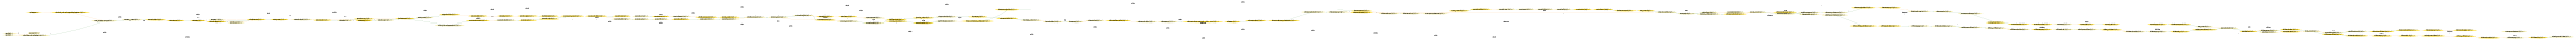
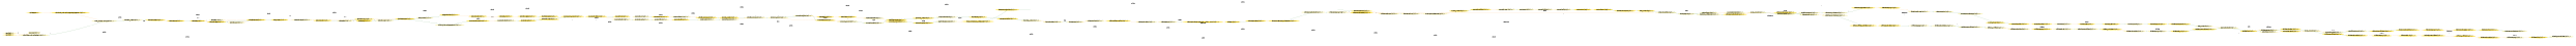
  digraph {
    rankdir=LR
    node [color=darkorange fillcolor=gold shape=ellipse style=filled]
    edge [color=darkgreen style=bold]
    n1 [color=red label="irFieldNode.setLocation(internalLocation)@@@6@@@['1', '1', '1']"]
    n2 [color=red label="irFieldNode.setModifiers(modifiers)@@@7@@@['1', '1', '1']"]
    n3 [color=purple label="irFieldNode.setFieldType()@@@8@@@['1', '1', '0']"]
    n4 [color=purple fillcolor=khaki label="irBlockNode.setLocation(internalLocation)@@@56@@@['1', '1', '1']"]
    n5 [color=purple fillcolor=khaki label="irBlockNode.setAllEscape(true)@@@57@@@['1', '1', '1']"]
    n6 [fillcolor=khaki label="irReturnNode.setExpressionNode(irLoadFieldMemberNode)@@@45@@@['0', '0', '1']"]
    n7 [color=black fillcolor=khaki label="irBlockNode.setStatementCount(1)@@@58@@@['0', '0', '1']"]
    n8 [color=purple fillcolor=khaki label="irLoadFieldMemberNode = new LoadFieldMemberNode()@@@57@@@['1', '1', '0']"]
    n9 [color=black label="invokeCallNode.setMethod(new PainlessMethod(.getMethod(\"bootstrap\",,,,,,,,),,,Arrays.asList(,,,,,,,),null,null,null))@@@48@@@['1', '1', '0']"]
    n10 [label="invokeCallNode.setBox()@@@49@@@['1', '1', '0']"]
    n11 [color=purple label="irBinaryNode.setRightNode(invokeCallNode)@@@50@@@['1', '1', '0']"]
    n12 [color=red label="LoadFieldMemberNode irLoadFieldMemberNode = new LoadFieldMemberNode()@@@40@@@['0', '0', '1']"]
    n13 [label="irLoadFieldMemberNode.setLocation(internalLocation)@@@41@@@['0', '0', '1']"]
    n14 [color=black label="irLoadFieldMemberNode.setExpressionType()@@@42@@@['0', '0', '1']"]
    n15 [color=red label="irFunctionNode = new FunctionNode()@@@46@@@['0', '0', '1']"]
    n16 [fillcolor=khaki label="irLoadVariableNode.setName(\"methodHandlesLookup\")@@@66@@@['1', '1', '0']"]
    n17 [fillcolor=khaki label="invokeCallNode.addArgumentNode(irLoadVariableNode)@@@67@@@['1', '1', '0']"]
    n18 [color=purple fillcolor=khaki label="irLoadVariableNode = new LoadVariableNode()@@@68@@@['1', '1', '0']"]
    n19 [color=black fillcolor=khaki label="FieldNode irFieldNode = new FieldNode()@@@5@@@['1', '1', '1']"]
    n20 [label="irClassNode.addFieldNode(irFieldNode)@@@10@@@['1', '1', '1']"]
    n21 [color=red fillcolor=khaki label="irFieldNode.setFieldType()@@@8@@@['0', '0', '1']"]
    n22 [color=black label="irFieldNode = new FieldNode()@@@11@@@['1', '1', '1']"]
    n23 [color=red label="irFunctionNode.setLocation(internalLocation)@@@47@@@['0', '0', '1']"]
    n24 [color=purple fillcolor=khaki label="irFunctionNode.setName(\"getSource\")@@@48@@@['0', '0', '1']"]
    n25 [fillcolor=khaki label="irFunctionNode.setReturnType()@@@49@@@['0', '0', '1']"]
    n26 [color=red fillcolor=khaki label="irReturnNode.setLocation(internalLocation)@@@84@@@['0', '0', '1']"]
    n27 [fillcolor=khaki label="irBlockNode.addStatementNode(irReturnNode)@@@85@@@['0', '0', '1']"]
    n28 [color=purple label="irLoadFieldMemberNode = new LoadFieldMemberNode()@@@86@@@['0', '0', '1']"]
    n29 [color=black label="irLoadVariableNode.setName(\"type\")@@@76@@@['1', '1', '0']"]
    n30 [color=purple label="invokeCallNode.addArgumentNode(irLoadVariableNode)@@@77@@@['1', '1', '0']"]
    n31 [color=red label="irFunctionNode.setBlockNode(irBlockNode)@@@82@@@['0', '0', '1']"]
    n32 [color=purple fillcolor=khaki label="irBlockNode.setLocation(internalLocation)@@@79@@@['1', '1', '1']"]
    n33 [color=red fillcolor=khaki label="irReturnNode = new ReturnNode()@@@83@@@['1', '1', '1']"]
    n34 [color=red fillcolor=khaki label="irLoadFieldMemberNode.setName(\"$NAME\")@@@43@@@['0', '0', '1']"]
    n35 [color=red label="irLoadFieldMemberNode.setExpressionType()@@@65@@@['0', '0', '1']"]
    n36 [color=black fillcolor=khaki label="irLoadFieldMemberNode.setName(\"$SOURCE\")@@@66@@@['0', '0', '1']"]
    n37 [fillcolor=khaki label="irLoadFieldMemberNode.setStatic(true)@@@67@@@['0', '0', '1']"]
    n38 [color=red label="irBlockNode.setAllEscape(true)@@@34@@@['0', '0', '1']"]
    n39 [color=purple label="irBlockNode.setStatementCount(1)@@@35@@@['0', '0', '1']"]
    n40 [color=purple fillcolor=khaki label="irFunctionNode.setBlockNode(irBlockNode)@@@36@@@['0', '0', '1']"]
    n41 [label="irClassNode.addFunctionNode(irFunctionNode)@@@29@@@['1', '1', '0']"]
    n42 [color=black label="BlockNode blockNode = new BlockNode()@@@30@@@['1', '1', '0']"]
    n43 [color=purple label="irFunctionNode.setBlockNode(blockNode)@@@33@@@['1', '1', '0']"]
    n44 [color=black fillcolor=khaki label="BlockNode irBlockNode = new BlockNode()@@@32@@@['1', '1', '1']"]
    n45 [color=purple fillcolor=khaki label="irClassNode.addFunctionNode(irFunctionNode)@@@31@@@['1', '1', '1']"]
+   n46 [fillcolor=khaki label="irFunctionNode.setSynthetic(true)@@@75@@@['0', '0', '1']"]
    n47 [color=black label="irFunctionNode.setMaxLoopCounter(0)@@@76@@@['0', '0', '1']"]
    n48 [color=black label="irClassNode.addFunctionNode(irFunctionNode)@@@77@@@['0', '0', '1']"]
    n49 [color=red label="irReturnNode.setLocation(internalLocation)@@@38@@@['0', '0', '1']"]
    n50 [color=red fillcolor=khaki label="irBlockNode.addStatementNode(irReturnNode)@@@39@@@['0', '0', '1']"]
    n51 [fillcolor=khaki label="staticNode.setLocation(internalLocation)@@@42@@@['1', '1', '0']"]
    n52 [color=black fillcolor=khaki label="staticNode.setExpressionType()@@@43@@@['1', '1', '0']"]
    n53 [color=black fillcolor=khaki label="irBinaryNode.setLeftNode(staticNode)@@@44@@@['1', '1', '0']"]
    n54 [color=black fillcolor=khaki label="irFieldNode = new FieldNode()@@@17@@@['0', '0', '1']"]
    n55 [label="irClassNode.addFieldNode(irFieldNode)@@@22@@@['0', '0', '1']"]
    n56 [color=black label="irFieldNode.setLocation(internalLocation)@@@18@@@['0', '0', '1']"]
    n57 [color=red label="FunctionNode irFunctionNode = new FunctionNode()@@@23@@@['1', '1', '1']"]
    n58 [color=purple label="irFieldNode.setModifiers(modifiers)@@@19@@@['0', '0', '1']"]
    n59 [fillcolor=khaki label="irFieldNode.setName(\"$SOURCE\")@@@15@@@['0', '0', '1']"]
    n60 [label="irClassNode.addFieldNode(irFieldNode)@@@16@@@['1', '1', '1']"]
    n61 [color=red fillcolor=khaki label="internalLocation = new Location(\"$internal$injectDefBootstrapMethod\",0)@@@17@@@['1', '1', '0']"]
    n62 [color=purple label="blockNode.addStatementNode(returnNode)@@@36@@@['1', '1', '0']"]
    n63 [color=purple label="BinaryNode irBinaryNode = new BinaryNode()@@@37@@@['1', '1', '0']"]
    n64 [color=red label="returnNode.setExpressionNode(irBinaryNode)@@@40@@@['1', '1', '0']"]
    n65 [fillcolor=khaki label="irBinaryNode.setLocation(internalLocation)@@@38@@@['1', '1', '0']"]
    n66 [color=purple label="irFieldNode.setName(\"$FUNCTIONS\")@@@15@@@['1', '1', '0']"]
    n67 [label="irBlockNode.setAllEscape(true)@@@80@@@['1', '1', '1']"]
    n68 [color=purple fillcolor=khaki label="irLoadVariableNode.setExpressionType()@@@80@@@['1', '1', '0']"]
    n69 [color=purple fillcolor=khaki label="irBlockNode.setStatementCount(1)@@@81@@@['0', '0', '1']"]
    n70 [color=purple label="irLoadVariableNode.setName(\"initialDepth\")@@@81@@@['1', '1', '0']"]
    n71 [color=red fillcolor=khaki label="irReturnNode.setExpressionNode(irLoadFieldMemberNode)@@@68@@@['0', '0', '1']"]
    n72 [fillcolor=khaki label="irFunctionNode.setBlockNode(irBlockNode)@@@59@@@['0', '0', '1']"]
    n73 [color=black fillcolor=khaki label="irReturnNode = new ReturnNode()@@@60@@@['1', '1', '1']"]
    n74 [color=red label="irFieldNode.setName(\"$STATEMENTS\")@@@21@@@['0', '0', '1']"]
    n75 [color=black fillcolor=khaki label="invokeCallNode.addArgumentNode(irLoadVariableNode)@@@72@@@['1', '1', '0']"]
    n76 [color=red fillcolor=khaki label="irLoadVariableNode.setLocation(internalLocation)@@@69@@@['1', '1', '0']"]
    n77 [color=purple fillcolor=khaki label="irFieldNode.setName(\"$NAME\")@@@9@@@['0', '0', '1']"]
    n78 [color=black label="irLoadFieldMemberNode.setLocation(internalLocation)@@@58@@@['1', '1', '0']"]
    n79 [fillcolor=khaki label="irReturnNode.setLocation(internalLocation)@@@61@@@['0', '0', '1']"]
    n80 [color=purple fillcolor=khaki label="irBlockNode.addStatementNode(irReturnNode)@@@62@@@['0', '0', '1']"]
    n81 [label="irLoadFieldMemberNode.setName(\"$FUNCTIONS\")@@@60@@@['1', '1', '0']"]
    n82 [color=red fillcolor=khaki label="invokeCallNode.addArgumentNode(irLoadVariableNode)@@@92@@@['1', '1', '0']"]
    n83 [label="irLoadVariableNode.setExpressionType()@@@85@@@['1', '1', '0']"]
    n84 [color=purple label="irLoadVariableNode.setName(\"flavor\")@@@86@@@['1', '1', '0']"]
    n85 [color=red fillcolor=khaki label="irReturnNode.setExpressionNode(irLoadFieldMemberNode)@@@91@@@['0', '0', '1']"]
    n86 [label="invokeCallNode.addArgumentNode(irLoadVariableNode)@@@87@@@['1', '1', '0']"]
    n87 [color=purple fillcolor=khaki label="ScriptScope scriptScope@@@2@@@['1', '1', '0']" shape=box]
    n88 [fillcolor=khaki label="int modifiers = Opcodes.ACC_PUBLIC | Opcodes.ACC_STATIC@@@4@@@['1', '1', '1']"]
    n89 [color=purple label="irFieldNode.setModifiers(modifiers)@@@13@@@['1', '1', '1']"]
    n90 [color=purple label="irFieldNode.setFieldType()@@@20@@@['0', '0', '1']"]
    n91 [fillcolor=khaki label="irFieldNode.setFieldType()@@@14@@@['1', '1', '0']"]
    n92 [color=purple label="irFieldNode.setFieldType()@@@14@@@['0', '0', '1']"]
    n93 [color=purple label="irLoadFieldMemberNode.setName(\"$DEFINITION\")@@@54@@@['1', '1', '0']"]
    n94 [fillcolor=khaki label="irLoadFieldMemberNode.setStatic(true)@@@44@@@['0', '0', '1']"]
    n95 [color=red fillcolor=khaki label="ReturnNode returnNode = new ReturnNode()@@@34@@@['1', '1', '0']"]
    n96 [label="ReturnNode irReturnNode = new ReturnNode()@@@37@@@['0', '0', '1']"]
    n97 [fillcolor=khaki label="returnNode.setLocation(internalLocation)@@@35@@@['1', '1', '0']"]
    n98 [color=black label="irFunctionNode.setLocation(internalLocation)@@@70@@@['0', '0', '1']"]
    n99 [color=red label="irFunctionNode.setName(\"getStatements\")@@@71@@@['0', '0', '1']"]
    n100 [fillcolor=khaki label="irFunctionNode.setReturnType()@@@72@@@['0', '0', '1']"]
    n101 [label="irLoadFieldMemberNode.setLocation(internalLocation)@@@64@@@['0', '0', '1']"]
    n102 [color=red label="LoadFieldMemberNode irLoadFieldMemberNode = new LoadFieldMemberNode()@@@51@@@['1', '1', '0']"]
    n103 [fillcolor=khaki label="irLoadFieldMemberNode.setLocation(internalLocation)@@@52@@@['1', '1', '0']"]
    n104 [fillcolor=khaki label="invokeCallNode.addArgumentNode(irLoadFieldMemberNode)@@@62@@@['1', '1', '0']"]
    n105 [color=black label="LoadVariableNode irLoadVariableNode = new LoadVariableNode()@@@63@@@['1', '1', '0']"]
    n106 [label="irFunctionNode = new FunctionNode()@@@69@@@['0', '0', '1']"]
    n107 [color=purple label="irLoadVariableNode.setLocation(internalLocation)@@@64@@@['1', '1', '0']"]
    n108 [color=purple fillcolor=khaki label="irFunctionNode.setStatic(false)@@@50@@@['0', '0', '1']"]
    n109 [fillcolor=khaki label="irFunctionNode.setVarArgs(false)@@@51@@@['0', '0', '1']"]
    n110 [fillcolor=khaki label="irFunctionNode.setLocation(internalLocation)@@@20@@@['1', '1', '0']"]
    n111 [label="irFunctionNode.setReturnType()@@@21@@@['1', '1', '0']"]
    n112 [color=black label="irFunctionNode.setName(\"$bootstrapDef\")@@@22@@@['1', '1', '0']"]
    n113 [color=red fillcolor=khaki label="irFunctionNode.setName(\"getName\")@@@25@@@['0', '0', '1']"]
    n114 [fillcolor=khaki label="irFieldNode.setLocation(internalLocation)@@@12@@@['1', '1', '1']"]
    n115 [color=purple fillcolor=khaki label="irLoadFieldMemberNode.setExpressionType()@@@53@@@['1', '1', '0']"]
    n116 [color=black fillcolor=khaki label="irLoadVariableNode.setName(\"name\")@@@71@@@['1', '1', '0']"]
    n117 [color=purple label="irLoadVariableNode = new LoadVariableNode()@@@73@@@['1', '1', '0']"]
    n118 [color=black label="irLoadVariableNode.setExpressionType()@@@70@@@['1', '1', '0']"]
    n119 [color=red label="irLoadVariableNode = new LoadVariableNode()@@@83@@@['1', '1', '0']"]
    n120 [color=black label="irLoadVariableNode.setLocation(internalLocation)@@@84@@@['1', '1', '0']"]
    n121 [color=red label="irLoadVariableNode = new LoadVariableNode()@@@88@@@['1', '1', '0']"]
    n122 [color=purple fillcolor=khaki label="irLoadVariableNode.setExpressionType()@@@65@@@['1', '1', '0']"]
    n123 [color=red fillcolor=khaki label="irLoadFieldMemberNode.setStatic(true)@@@61@@@['1', '1', '0']"]
    n124 [label="InvokeCallNode invokeCallNode = new InvokeCallNode()@@@45@@@['1', '1', '0']"]
    n125 [color=black fillcolor=khaki label="invokeCallNode.setLocation(internalLocation)@@@46@@@['1', '1', '0']"]
    n126 [color=black fillcolor=khaki label="invokeCallNode.setExpressionType()@@@47@@@['1', '1', '0']"]
    n127 [color=red fillcolor=khaki label="irFunctionNode.setReturnType()@@@26@@@['0', '0', '1']"]
    n128 [color=red fillcolor=khaki label="irFunctionNode.setStatic(false)@@@27@@@['0', '0', '1']"]
    n129 [label="irFunctionNode.setLocation(internalLocation)@@@24@@@['1', '1', '1']"]
    n130 [fillcolor=khaki label="irFunctionNode.setVarArgs(true)@@@26@@@['1', '1', '0']"]
    n131 [color=red label="irFunctionNode.setSynthetic(true)@@@27@@@['1', '1', '0']"]
    n132 [fillcolor=khaki label="irFunctionNode.setMaxLoopCounter(0)@@@28@@@['1', '1', '0']"]
    n133 [color=purple label="injectStaticFieldsAndGetters['0', '0', '1']" shape=diamond]
    n134 [color=purple label="Location internalLocation = new Location(\"$internal$ScriptInjectionPhase$injectStaticFieldsAndGetters\",0)@@@3@@@['0', '0', '1']"]
    n135 [color=red fillcolor=khaki label="irBlockNode.setLocation(internalLocation)@@@33@@@['1', '0', '1']"]
    n136 [color=red label="irLoadFieldMemberNode.setLocation(internalLocation)@@@87@@@['0', '0', '1']"]
    n137 [color=purple label="irFieldNode.setName(\"$DEFINITION\")@@@9@@@['1', '1', '0']"]
    n138 [color=black label="irLoadVariableNode.setLocation(internalLocation)@@@89@@@['1', '1', '0']"]
    n139 [fillcolor=khaki label="irLoadVariableNode.setExpressionType()@@@90@@@['1', '1', '0']"]
    n140 [color=purple label="FunctionNode irFunctionNode = new FunctionNode()@@@19@@@['1', '1', '0']"]
    n141 [color=red fillcolor=khaki label="irLoadVariableNode.setLocation(internalLocation)@@@74@@@['1', '1', '0']"]
+   n142 [color=purple label="irLoadFieldMemberNode.setStatic(true)@@@90@@@['0', '0', '1']"]
    n143 [fillcolor=khaki label="irBlockNode = new BlockNode()@@@78@@@['0', '0', '1']"]
    n144 [color=purple fillcolor=khaki label="Location internalLocation = new Location(\"$internal$injectStaticFields\",0)@@@3@@@['1', '1', '0']"]
    n145 [label="irFunctionNode.setSynthetic(true)@@@52@@@['0', '0', '1']"]
    n146 [color=black label="irFunctionNode.setMaxLoopCounter(0)@@@53@@@['0', '0', '1']"]
    n147 [color=red label="irFunctionNode.setStatic(true)@@@25@@@['1', '1', '0']"]
    n148 [color=black label="irLoadFieldMemberNode.setExpressionType()@@@88@@@['0', '0', '1']"]
    n149 [label="irLoadFieldMemberNode.setName(\"$STATEMENTS\")@@@89@@@['0', '0', '1']"]
    n150 [color=red label="irFunctionNode.setVarArgs(false)@@@28@@@['0', '0', '1']"]
    n151 [color=purple fillcolor=khaki label="irFunctionNode.setSynthetic(true)@@@29@@@['0', '0', '1']"]
    n152 [color=red fillcolor=khaki label="injectBootstrapMethod['1', '0', '0']" shape=diamond]
    n153 [fillcolor=khaki label="StaticNode staticNode = new StaticNode()@@@41@@@['1', '1', '0']"]
-   n154 [color=red fillcolor=khaki label="injectBootstrapMethod['0', '1', '0']" shape=diamond]
+   n154 [color=red label="injectBootstrapMethod['0', '1', '0']" shape=diamond]
    n155 [color=red fillcolor=khaki label="irLoadFieldMemberNode = new LoadFieldMemberNode()@@@63@@@['0', '0', '1']"]
    n156 [color=purple label="irLoadVariableNode.setName(\"args\")@@@91@@@['1', '1', '0']"]
    n157 [color=red label="irBinaryNode.setExpressionType()@@@39@@@['1', '1', '0']"]
    n158 [color=black fillcolor=khaki label="irLoadVariableNode.setExpressionType()@@@75@@@['1', '1', '0']"]
    n159 [color=black label="irFunctionNode.setVarArgs(false)@@@74@@@['0', '0', '1']"]
    n160 [color=red label="irFunctionNode.setStatic(false)@@@73@@@['0', '0', '1']"]
    n161 [color=purple label="irBlockNode = new BlockNode()@@@55@@@['0', '0', '1']"]
    n162 [color=red fillcolor=khaki label="irFunctionNode.setMaxLoopCounter(0)@@@30@@@['0', '0', '1']"]
    n163 [color=purple label="irClassNode.addFunctionNode(irFunctionNode)@@@54@@@['0', '0', '1']"]
    n1 -> n2 [color=darkorange]
    n2 -> n3
    n3 -> n21 [color=darkorange label=0 style=dashed]
    n3 -> n137 [color=darkorange]
    n4 -> n5
    n5 -> n6 [color=darkorange label=0 style=dashed]
    n5 -> n7
    n5 -> n8
    n6 -> n15 [color=darkorange]
    n7 -> n72 [color=darkorange]
    n8 -> n78
    n8 -> n104 [color=darkorange label=irLoadFieldMemberNode style=solid]
    n9 -> n10 [color=darkorange]
    n10 -> n11
    n11 -> n102 [color=darkorange]
    n12 -> n6 [label=irLoadFieldMemberNode style=solid]
    n12 -> n13
    n13 -> n14
    n14 -> n34 [color=darkorange]
    n15 -> n23
    n15 -> n163 [color=darkorange label=irFunctionNode style=solid]
    n16 -> n17
    n17 -> n18
    n18 -> n75 [color=darkorange label=irLoadVariableNode style=solid]
    n18 -> n76 [color=darkorange]
    n19 -> n1
    n19 -> n20 [label=irFieldNode style=solid]
    n20 -> n21 [color=darkorange]
    n20 -> n22
    n21 -> n77 [color=darkorange]
    n22 -> n60 [label=irFieldNode style=solid]
    n22 -> n114 [color=darkorange]
    n23 -> n24 [color=darkorange]
    n24 -> n25
    n25 -> n108 [color=darkorange]
    n26 -> n27
    n27 -> n28
    n28 -> n85 [color=darkorange label=irLoadFieldMemberNode style=solid]
    n28 -> n136
    n29 -> n30
    n29 -> n31 [label=0 style=dashed]
    n30 -> n32
    n31 -> n33 [color=darkorange]
    n32 -> n33 [label=irLoadVariableNode style=solid]
    n32 -> n67
    n33 -> n26 [color=darkorange]
    n33 -> n27 [color=darkorange label=irReturnNode style=solid]
    n33 -> n119
    n34 -> n94
    n35 -> n36 [color=darkorange]
    n36 -> n37
    n37 -> n71
    n38 -> n39 [color=darkorange]
    n39 -> n40 [color=darkorange]
    n40 -> n96 [color=darkorange]
    n41 -> n42
    n42 -> n43 [label=blockNode style=solid]
    n42 -> n44 [label=0 style=dashed]
    n42 -> n45
    n43 -> n40 [color=darkorange label=0 style=dashed]
    n43 -> n95 [color=darkorange]
    n44 -> n38 [color=darkorange label=0 style=dashed]
    n44 -> n40 [color=darkorange label=irBlockNode style=solid]
    n44 -> n43 [color=darkorange]
    n44 -> n135
    n45 -> n44
    n45 -> n135 [label=0 style=dashed]
+   n46 -> n47
    n47 -> n48
    n48 -> n143
    n49 -> n50
    n50 -> n12 [color=darkorange]
    n51 -> n52
    n52 -> n53 [color=darkorange]
    n53 -> n124 [color=darkorange]
    n54 -> n55 [label=irFieldNode style=solid]
    n54 -> n56
    n55 -> n57 [color=darkorange]
    n56 -> n58 [color=darkorange]
    n57 -> n45 [label=irFunctionNode style=solid]
    n57 -> n129 [color=darkorange]
    n58 -> n90 [color=darkorange]
    n59 -> n60
    n60 -> n54
    n60 -> n61
    n61 -> n45 [color=darkorange label=internalLocation style=solid]
    n61 -> n51 [color=darkorange label=internalLocation style=solid]
    n61 -> n65 [color=darkorange label=internalLocation style=solid]
    n61 -> n67 [color=darkorange label=internalLocation style=solid]
    n61 -> n76 [color=darkorange label=internalLocation style=solid]
    n61 -> n78 [color=darkorange label=internalLocation style=solid]
    n61 -> n97 [label=internalLocation style=solid]
    n61 -> n103 [label=internalLocation style=solid]
    n61 -> n107 [label=internalLocation style=solid]
    n61 -> n110 [label=internalLocation style=solid]
    n61 -> n120 [color=darkorange label=internalLocation style=solid]
    n61 -> n125 [label=internalLocation style=solid]
    n61 -> n138 [color=darkorange label=internalLocation style=solid]
    n61 -> n140
    n61 -> n141 [color=darkorange label=internalLocation style=solid]
    n62 -> n50 [color=darkorange label=0 style=dashed]
    n62 -> n63
    n63 -> n64 [color=darkorange label=irBinaryNode style=solid]
    n63 -> n65
    n64 -> n153
    n65 -> n157
    n66 -> n59 [label=0 style=dashed]
    n66 -> n60 [color=darkorange]
    n67 -> n68 [color=darkorange]
    n67 -> n69
    n68 -> n70
    n69 -> n31 [color=darkorange]
    n70 -> n33
    n71 -> n106
    n72 -> n73 [color=darkorange]
    n73 -> n35 [color=darkorange label=0 style=dashed]
    n73 -> n79
    n73 -> n80 [label=irReturnNode style=solid]
    n73 -> n81 [color=darkorange]
    n74 -> n55
    n75 -> n117
    n76 -> n118 [color=darkorange]
    n77 -> n20 [color=darkorange]
    n78 -> n73 [color=darkorange]
    n79 -> n80
    n80 -> n155
    n81 -> n36 [label=0 style=dashed]
    n81 -> n123
    n83 -> n84 [color=darkorange]
    n83 -> n85 [label=0 style=dashed]
    n84 -> n86 [color=darkorange]
    n86 -> n121 [color=darkorange]
    n88 -> n2 [label=modifiers style=solid]
    n88 -> n19
    n88 -> n58 [color=darkorange label=modifiers style=solid]
    n88 -> n89 [label=modifiers style=solid]
    n89 -> n91
    n89 -> n92 [color=darkorange]
    n90 -> n74 [color=darkorange]
    n91 -> n66
    n91 -> n92 [color=darkorange label=0 style=dashed]
    n92 -> n59
    n93 -> n4 [color=darkorange]
    n93 -> n34 [color=darkorange label=0 style=dashed]
    n94 -> n6 [color=darkorange]
    n95 -> n62 [label=returnNode style=solid]
    n95 -> n96 [color=darkorange label=0 style=dashed]
    n95 -> n97
    n96 -> n49
    n96 -> n50 [label=irReturnNode style=solid]
    n97 -> n49 [color=darkorange label=0 style=dashed]
    n97 -> n62
    n98 -> n99 [color=darkorange]
    n99 -> n100 [color=darkorange]
    n100 -> n160 [color=darkorange]
    n101 -> n35 [color=darkorange]
    n102 -> n5 [label=irLoadFieldMemberNode style=solid]
    n102 -> n103
    n103 -> n115
    n104 -> n71 [label=0 style=dashed]
    n104 -> n105
    n105 -> n17 [label=irLoadVariableNode style=solid]
    n105 -> n107 [color=darkorange]
    n106 -> n48 [color=darkorange label=irFunctionNode style=solid]
    n106 -> n98
    n107 -> n98 [color=darkorange label=0 style=dashed]
    n107 -> n122
    n108 -> n109 [color=darkorange]
    n109 -> n145
    n110 -> n111
    n111 -> n112
    n111 -> n113 [label=0 style=dashed]
    n112 -> n57
    n112 -> n127 [color=darkorange label=0 style=dashed]
    n113 -> n127
    n114 -> n89 [color=darkorange]
    n115 -> n14 [color=darkorange label=0 style=dashed]
    n115 -> n93 [color=darkorange]
    n116 -> n75
    n117 -> n30 [color=darkorange label=irLoadVariableNode style=solid]
    n117 -> n141 [color=darkorange]
    n118 -> n116 [color=darkorange]
    n119 -> n86 [label=irLoadVariableNode style=solid]
    n119 -> n120
    n120 -> n83 [color=darkorange]
    n121 -> n82 [label=irLoadVariableNode style=solid]
    n121 -> n138 [color=darkorange]
    n122 -> n16
    n123 -> n104 [color=darkorange]
    n124 -> n11 [color=darkorange label=invokeCallNode style=solid]
    n124 -> n125 [color=darkorange]
    n125 -> n126 [color=darkorange]
    n126 -> n9
    n127 -> n128
    n128 -> n150 [color=darkorange]
    n129 -> n113 [color=darkorange]
    n129 -> n147
    n130 -> n131
    n131 -> n132 [color=darkorange]
    n132 -> n41 [color=darkorange]
    n133 -> n134 [color=darkorange]
    n134 -> n1 [label=internalLocation style=solid]
    n134 -> n4 [label=internalLocation style=solid]
    n134 -> n13 [color=darkorange label=internalLocation style=solid]
    n134 -> n23 [label=internalLocation style=solid]
    n134 -> n26 [label=internalLocation style=solid]
    n134 -> n32 [color=darkorange label=internalLocation style=solid]
    n134 -> n49 [label=internalLocation style=solid]
    n134 -> n56 [color=darkorange label=internalLocation style=solid]
    n134 -> n79 [label=internalLocation style=solid]
    n134 -> n88 [color=darkorange]
    n134 -> n98 [color=darkorange label=internalLocation style=solid]
    n134 -> n101 [color=darkorange label=internalLocation style=solid]
    n134 -> n114 [label=internalLocation style=solid]
    n134 -> n129 [color=darkorange label=internalLocation style=solid]
    n134 -> n135 [label=internalLocation style=solid]
    n134 -> n136 [label=internalLocation style=solid]
    n135 -> n38 [color=darkorange]
    n135 -> n39 [label=0 style=dashed]
    n135 -> n43
    n136 -> n148 [color=darkorange]
    n137 -> n20
    n137 -> n77 [label=0 style=dashed]
    n138 -> n139 [color=darkorange]
    n139 -> n156 [color=darkorange]
    n140 -> n41 [label=irFunctionNode style=solid]
    n140 -> n110 [color=darkorange]
    n141 -> n158
+   n142 -> n85
    n143 -> n31 [label=irBlockNode style=solid]
    n143 -> n32 [color=darkorange]
    n144 -> n1 [label=internalLocation style=solid]
    n144 -> n88
    n144 -> n114 [label=internalLocation style=solid]
    n144 -> n134 [label=0 style=dashed]
    n145 -> n146 [color=darkorange]
    n146 -> n163
    n147 -> n130 [color=darkorange style=dotted]
    n148 -> n149 [color=darkorange]
+   n149 -> n142
    n150 -> n151
    n151 -> n162
    n152 -> n87 [color=darkorange label=0 style=dotted]
    n152 -> n144 [color=darkorange]
    n153 -> n51 [color=darkorange]
    n153 -> n53 [color=darkorange label=staticNode style=solid]
    n154 -> n87 [color=darkorange label=true style=dotted]
    n154 -> n144 [color=darkorange]
    n155 -> n71 [label=irLoadFieldMemberNode style=solid]
    n155 -> n101
    n156 -> n82
    n157 -> n64
    n158 -> n29
+   n159 -> n46
    n160 -> n159
    n161 -> n4
    n161 -> n72 [color=darkorange label=irBlockNode style=solid]
    n162 -> n45 [color=darkorange]
    n163 -> n161
  }
